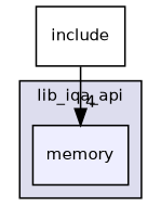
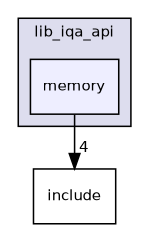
  digraph {
    compound=true
    node [fontname=Helvetica fontsize=10 shape=box]
    n1 [fillcolor="#eeeeff" label=memory pencolor=black style=filled]
    n2 [label=include]
    subgraph cluster_1 {
      bgcolor="#ddddee"
      fontname=Helvetica
      fontsize=10
      label=lib_iqa_api
      pencolor=black
      n1
    }
-   n2 -> n1 [headlabel=4 labeldistance=1.5 labelfontname=Helvetica labelfontsize=10]
+   n1 -> n2 [headlabel=4 labeldistance=1.5 labelfontname=Helvetica labelfontsize=10]
  }
